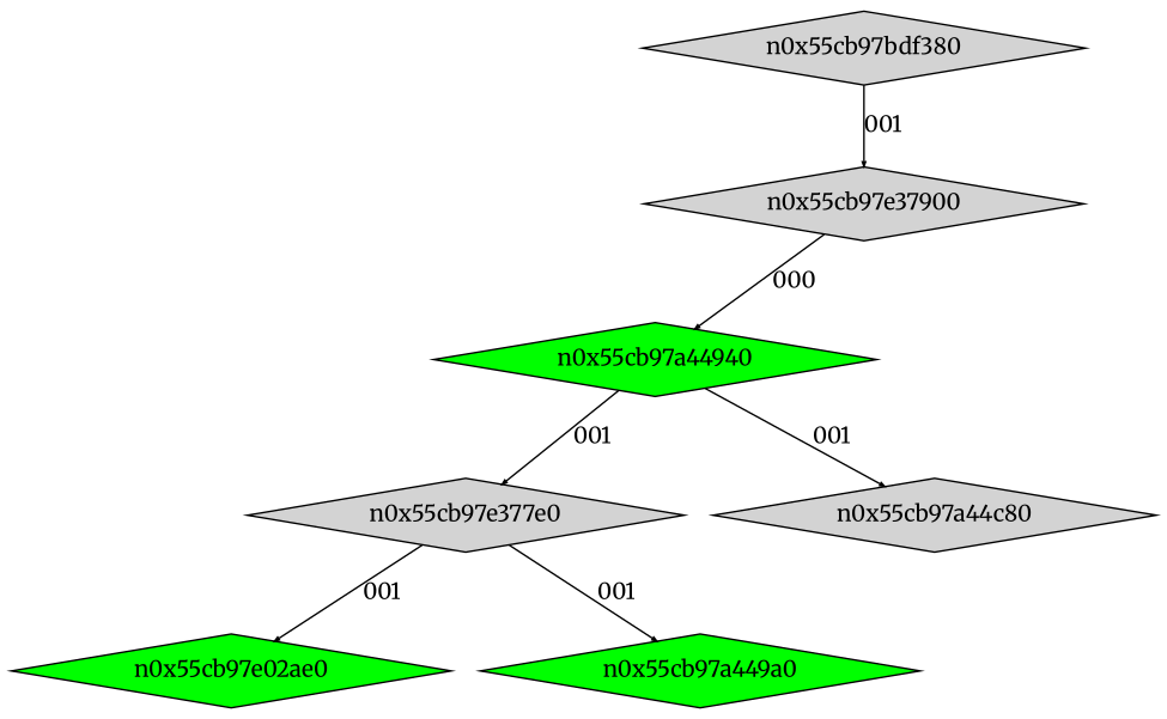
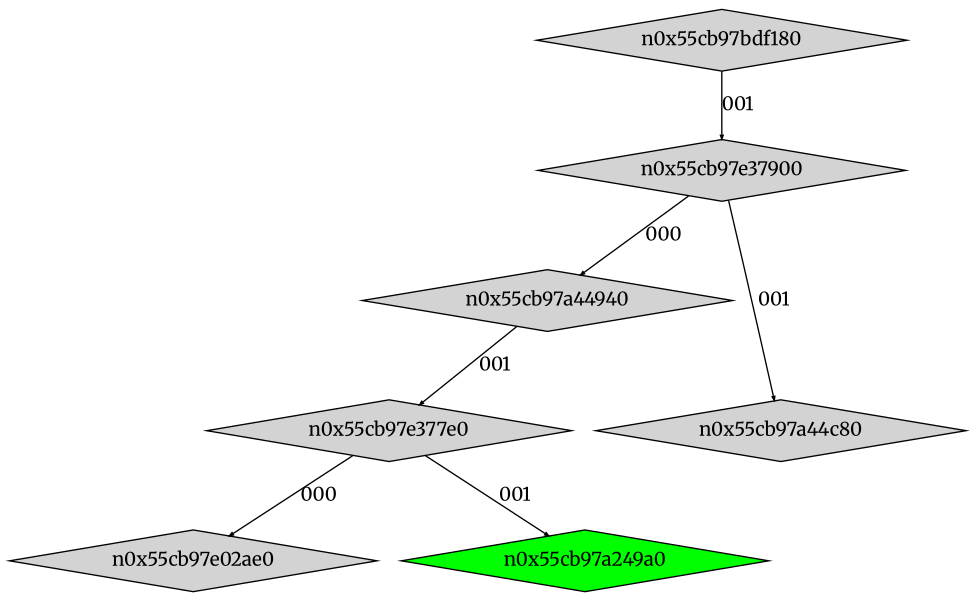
  digraph {
    fontname=Merriweather
    node [fontname=Merriweather shape=diamond style=filled]
    edge [arrowsize=.3 fontname=Merriweather]
-   n0x55cb97bdf380 [height=.1 width=.1]
+   n0x55cb97bdf380 [height=.1 width=.1 label=n0x55cb97bdf180]
    n0x55cb97e37900 [height=.1 width=.1]
    n0x55cb97e377e0 [height=.1 width=.1]
-   n0x55cb97e02ae0 [fillcolor=green height=.1 width=.1]
-   n0x55cb97a449a0 [fillcolor=green height=.1 width=.1]
-   n0x55cb97a44940 [fillcolor=green height=.1 width=.1]
+   n0x55cb97e02ae0 [fillcolor=lightgrey height=.1 width=.1]
+   n0x55cb97a449a0 [fillcolor=green height=.1 width=.1 label=n0x55cb97a249a0]
+   n0x55cb97a44940 [fillcolor=lightgrey height=.1 width=.1]
    n0x55cb97a44c80 [fillcolor=lightgrey height=.1 width=.1]
    n0x55cb97bdf380 -> n0x55cb97e37900 [label=001]
    n0x55cb97e37900 -> n0x55cb97a44940 [label=000]
-   n0x55cb97a44940 -> n0x55cb97a44c80 [label=001]
-   n0x55cb97e377e0 -> n0x55cb97e02ae0 [label=001]
+   n0x55cb97e37900 -> n0x55cb97a44c80 [label=001]
+   n0x55cb97e377e0 -> n0x55cb97e02ae0 [label=000]
    n0x55cb97e377e0 -> n0x55cb97a449a0 [label=001]
    n0x55cb97a44940 -> n0x55cb97e377e0 [label=001]
  }
